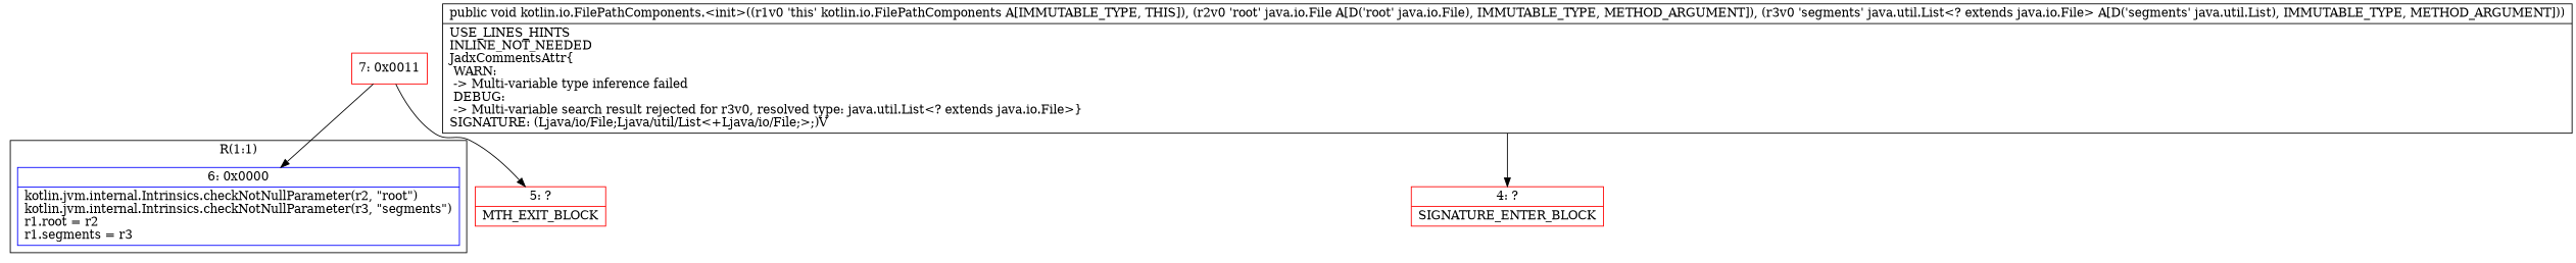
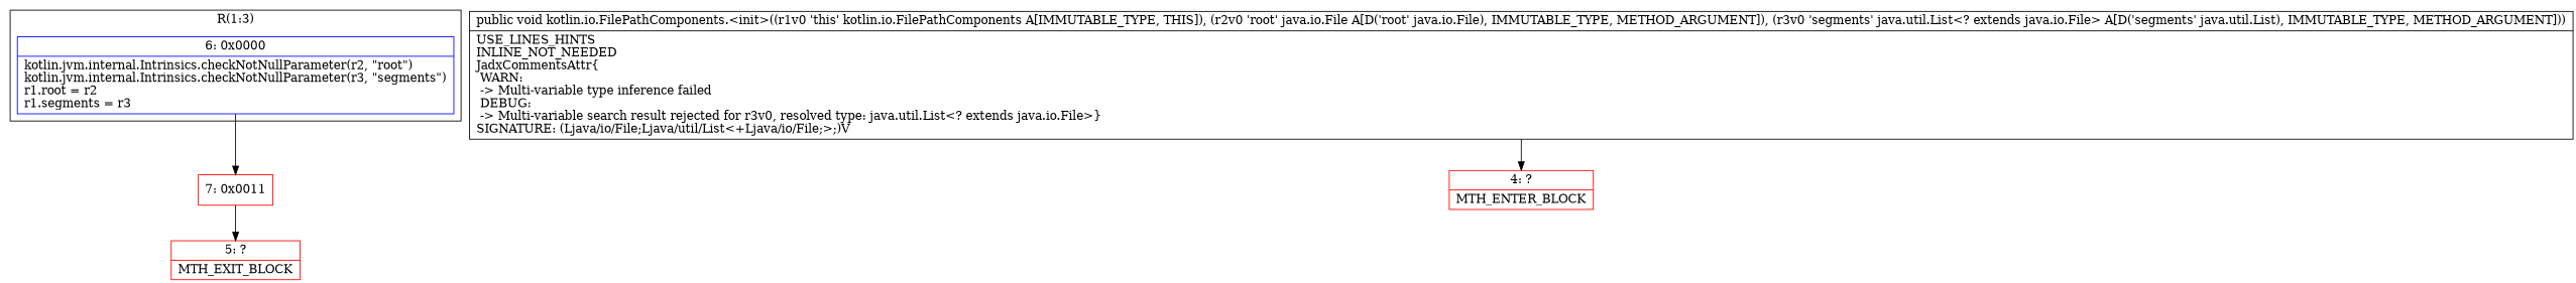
  digraph {
    node [color=red shape=record]
    n1 [color=blue label="{6\:\ 0x0000|kotlin.jvm.internal.Intrinsics.checkNotNullParameter(r2, \"root\")\lkotlin.jvm.internal.Intrinsics.checkNotNullParameter(r3, \"segments\")\lr1.root = r2\lr1.segments = r3\l}"]
    n2 [label="{7\:\ 0x0011}"]
    n3 [label="{5\:\ ?|MTH_EXIT_BLOCK\l}"]
-   n4 [label="{4\:\ ?|SIGNATURE_ENTER_BLOCK\l}"]
+   n4 [label="{4\:\ ?|MTH_ENTER_BLOCK\l}"]
    n5 [label="{public void kotlin.io.FilePathComponents.\<init\>((r1v0 'this' kotlin.io.FilePathComponents A[IMMUTABLE_TYPE, THIS]), (r2v0 'root' java.io.File A[D('root' java.io.File), IMMUTABLE_TYPE, METHOD_ARGUMENT]), (r3v0 'segments' java.util.List\<? extends java.io.File\> A[D('segments' java.util.List), IMMUTABLE_TYPE, METHOD_ARGUMENT]))  | USE_LINES_HINTS\lINLINE_NOT_NEEDED\lJadxCommentsAttr\{\l WARN: \l \-\> Multi\-variable type inference failed\l DEBUG: \l \-\> Multi\-variable search result rejected for r3v0, resolved type: java.util.List\<? extends java.io.File\>\}\lSIGNATURE: (Ljava\/io\/File;Ljava\/util\/List\<+Ljava\/io\/File;\>;)V\l}" color=""]
    subgraph cluster_1 {
-     label="R(1:1)"
+     label="R(1:3)"
      n1
    }
-   n2 -> n1
+   n1 -> n2
    n2 -> n3
    n5 -> n4
  }
